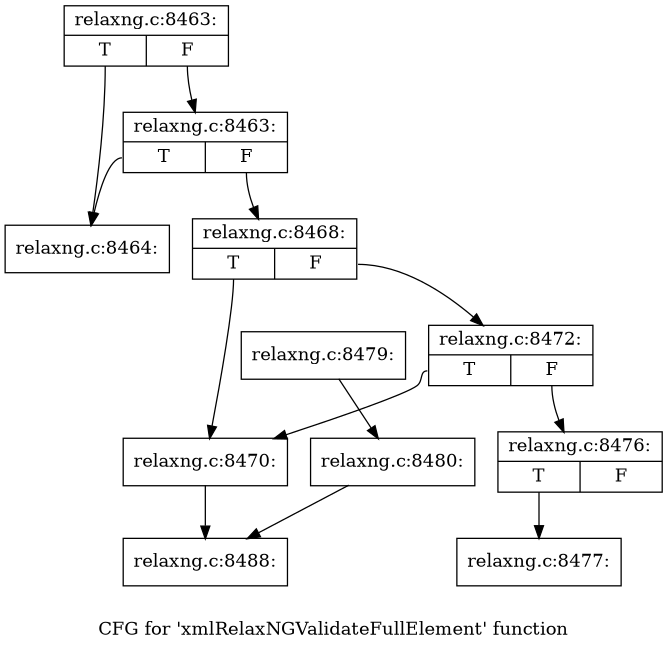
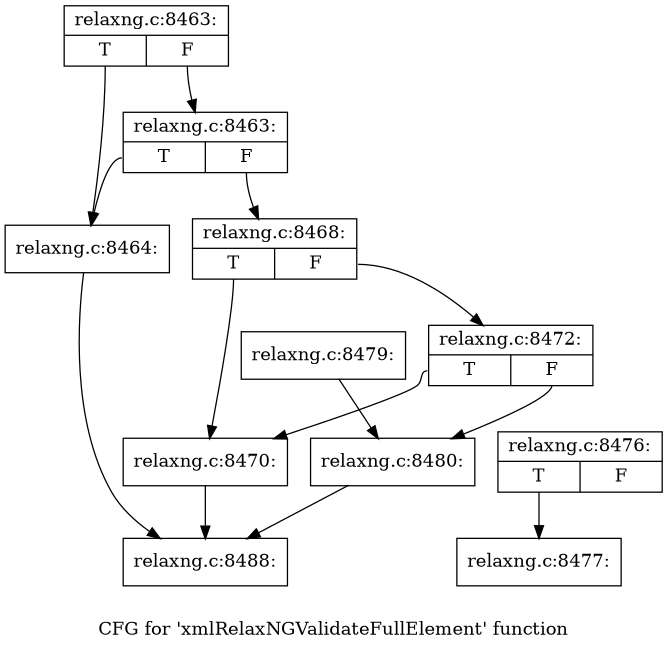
  digraph {
    label="CFG for 'xmlRelaxNGValidateFullElement' function"
    node [shape=record]
    edge [tailport=s0]
    n1 [label="{relaxng.c:8464:}"]
    n2 [label="{relaxng.c:8488:}"]
    n3 [label="{relaxng.c:8463:|{<s0>T|<s1>F}}"]
    n4 [label="{relaxng.c:8463:|{<s0>T|<s1>F}}"]
    n5 [label="{relaxng.c:8468:|{<s0>T|<s1>F}}"]
    n6 [label="{relaxng.c:8470:}"]
    n7 [label="{relaxng.c:8472:|{<s0>T|<s1>F}}"]
    n8 [label="{relaxng.c:8476:|{<s0>T|<s1>F}}"]
    n9 [label="{relaxng.c:8477:}"]
    n10 [label="{relaxng.c:8480:}"]
    n11 [label="{relaxng.c:8479:}"]
+   n1 -> n2
    n3 -> n1
    n3 -> n4 [tailport=s1]
    n4 -> n1
    n4 -> n5 [tailport=s1]
    n5 -> n6
    n5 -> n7 [tailport=s1]
    n6 -> n2
    n7 -> n6
-   n7 -> n8 [tailport=s1]
+   n7 -> n10 [tailport=s1]
    n8 -> n9
    n10 -> n2
    n11 -> n10
  }
